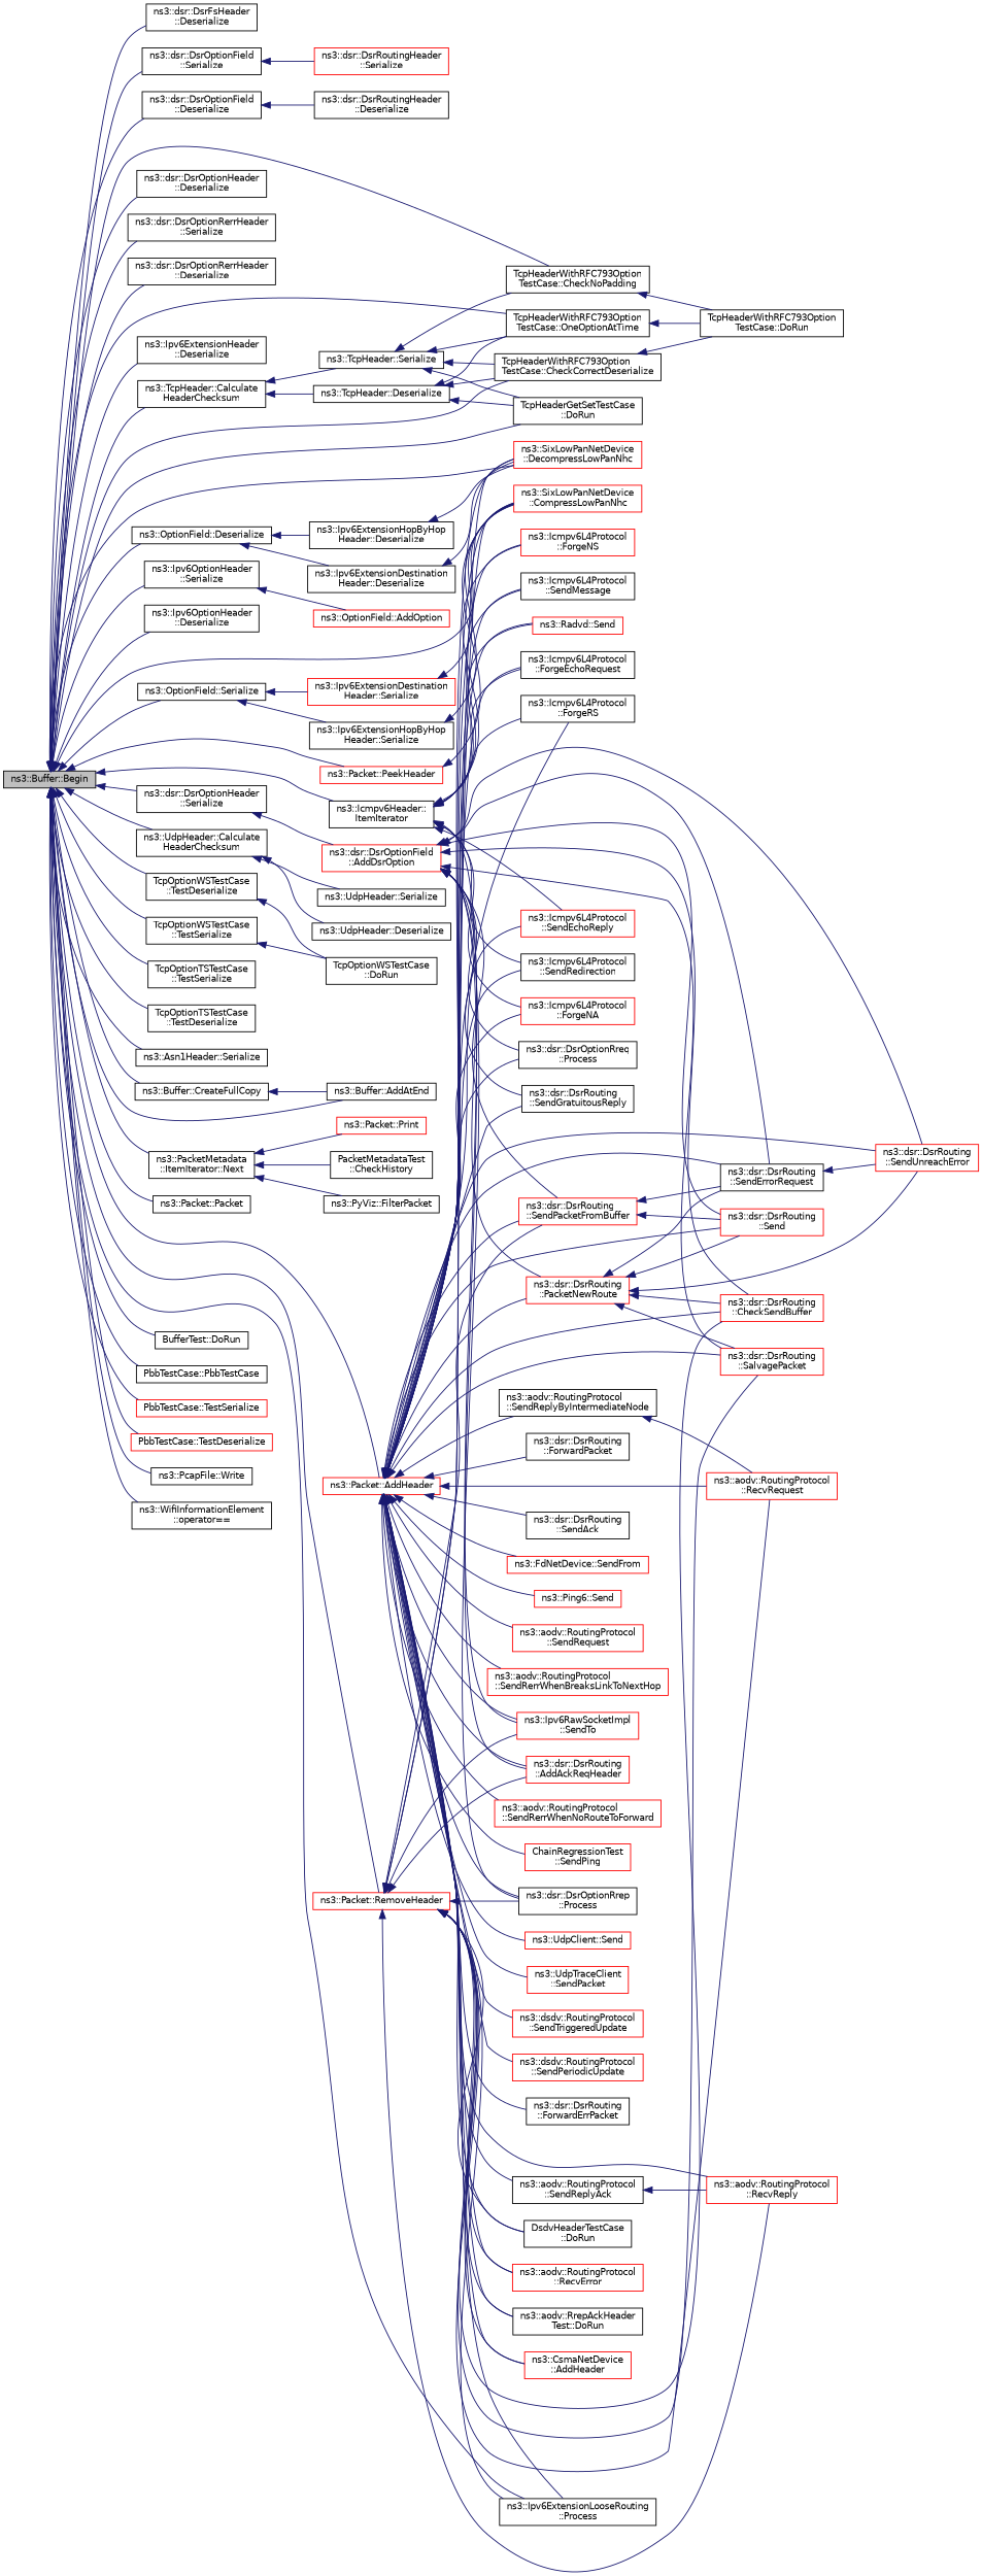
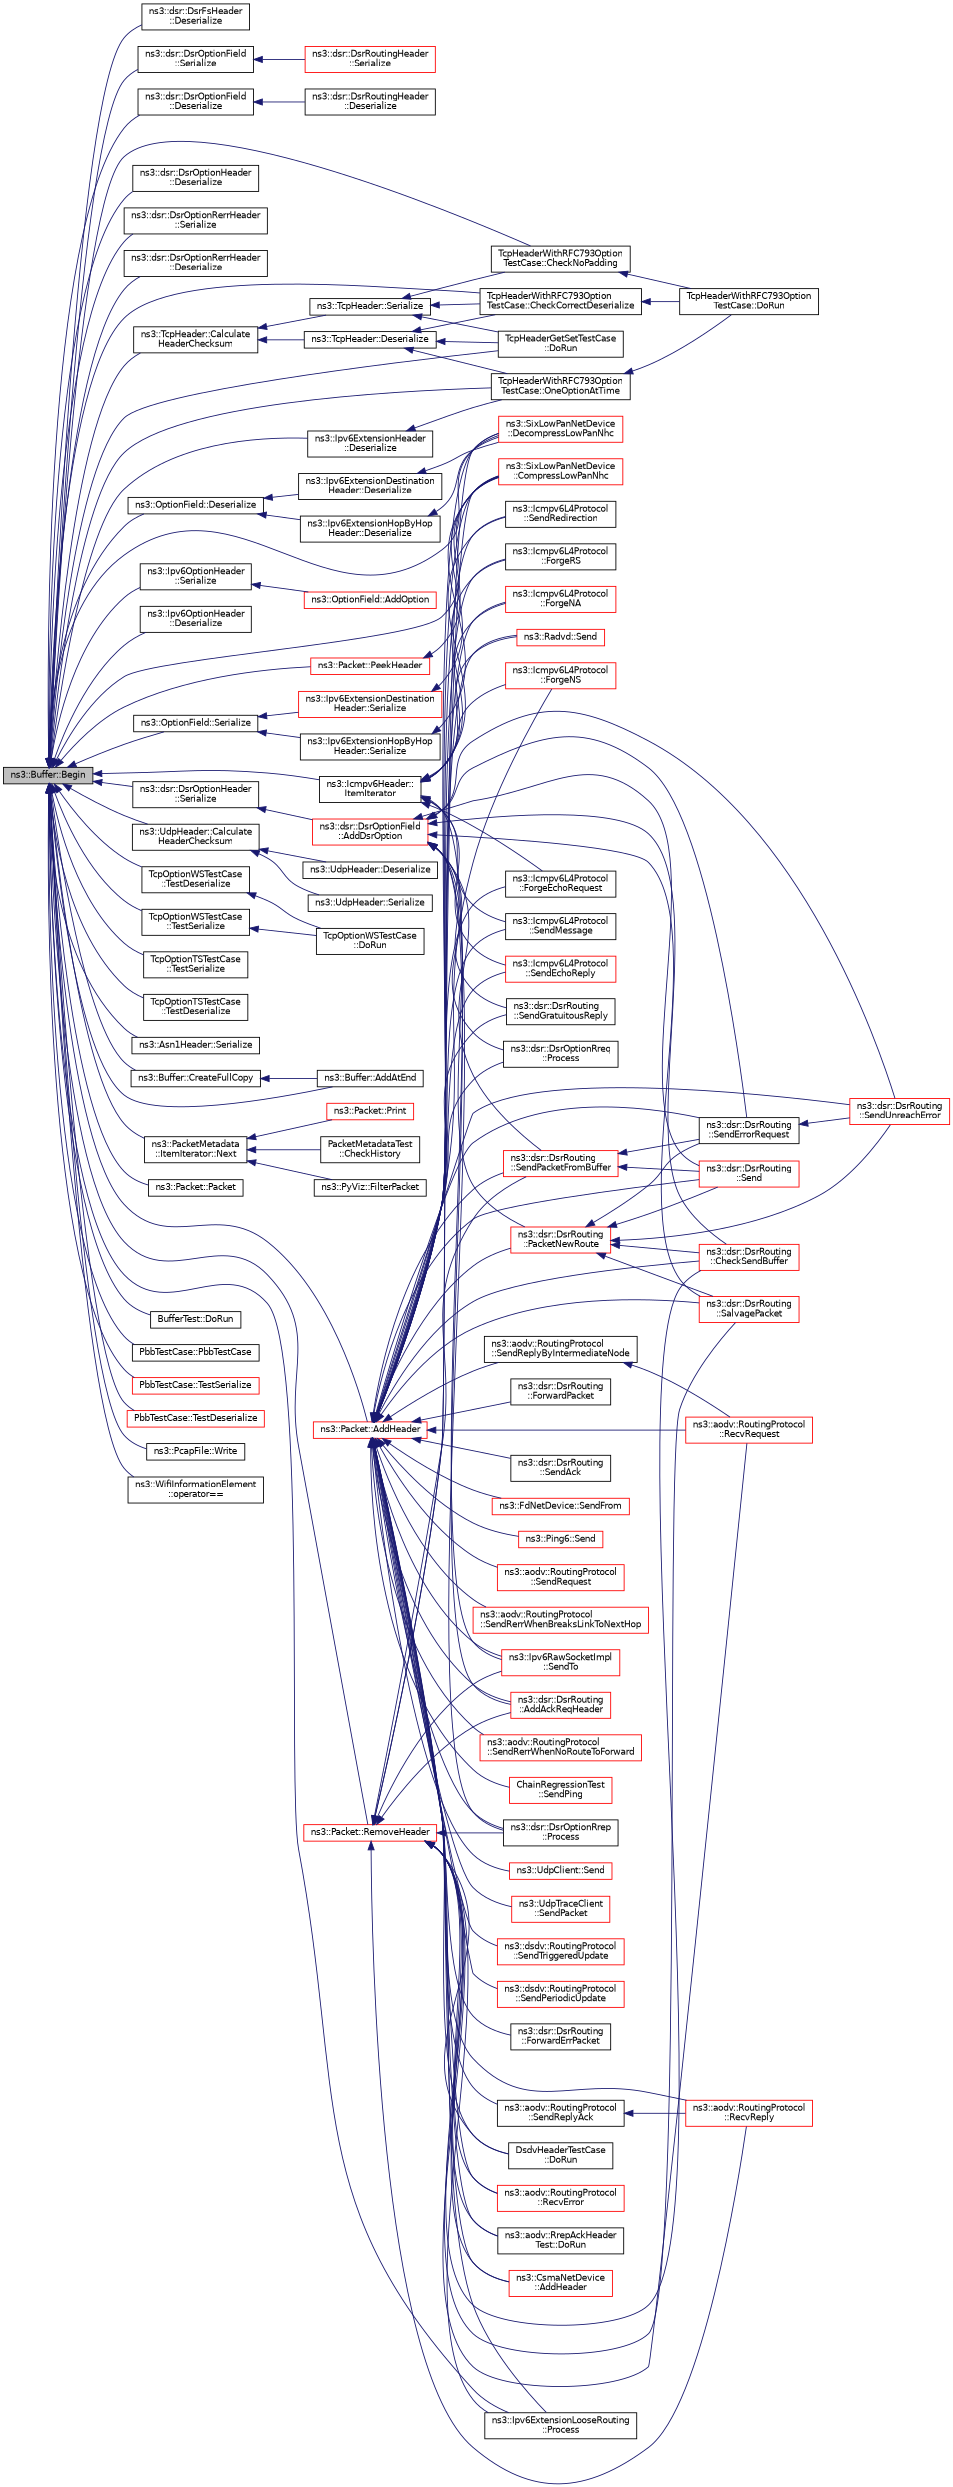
  digraph {
    rankdir=LR
    node [color=black fillcolor=white fontname=Helvetica fontsize=10 shape=record style=filled]
    edge [color=midnightblue dir=back fontname=Helvetica fontsize=10 labelfontname=Helvetica labelfontsize=10 style=solid]
    n1 [fillcolor=grey75 fontcolor=black height=0.2 label="ns3::Buffer::Begin" width=0.4]
    n2 [height=0.2 label="ns3::dsr::DsrFsHeader\l::Deserialize" width=0.4]
    n3 [height=0.2 label="ns3::dsr::DsrOptionField\l::Serialize" width=0.4]
    n4 [height=0.2 label="ns3::dsr::DsrOptionField\l::Deserialize" width=0.4]
    n5 [height=0.2 label="ns3::dsr::DsrOptionHeader\l::Serialize" width=0.4]
    n6 [height=0.2 label="ns3::dsr::DsrOptionHeader\l::Deserialize" width=0.4]
    n7 [height=0.2 label="ns3::dsr::DsrOptionRerrHeader\l::Serialize" width=0.4]
    n8 [height=0.2 label="ns3::dsr::DsrOptionRerrHeader\l::Deserialize" width=0.4]
    n9 [height=0.2 label="ns3::Icmpv6Header::\lItemIterator" width=0.4]
    n10 [height=0.2 label="ns3::Ipv6ExtensionHeader\l::Deserialize" width=0.4]
    n11 [height=0.2 label="ns3::OptionField::Serialize" width=0.4]
    n12 [color=red height=0.2 label="ns3::SixLowPanNetDevice\l::CompressLowPanNhc" width=0.4]
    n13 [height=0.2 label="ns3::OptionField::Deserialize" width=0.4]
    n14 [color=red height=0.2 label="ns3::SixLowPanNetDevice\l::DecompressLowPanNhc" width=0.4]
    n15 [height=0.2 label="ns3::Ipv6ExtensionLooseRouting\l::Process" width=0.4]
    n16 [height=0.2 label="ns3::Ipv6OptionHeader\l::Serialize" width=0.4]
    n17 [height=0.2 label="ns3::Ipv6OptionHeader\l::Deserialize" width=0.4]
    n18 [height=0.2 label="ns3::TcpHeader::Calculate\lHeaderChecksum" width=0.4]
    n19 [height=0.2 label="TcpHeaderGetSetTestCase\l::DoRun" width=0.4]
    n20 [height=0.2 label="TcpHeaderWithRFC793Option\lTestCase::CheckCorrectDeserialize" width=0.4]
    n21 [height=0.2 label="TcpHeaderWithRFC793Option\lTestCase::CheckNoPadding" width=0.4]
    n22 [height=0.2 label="TcpHeaderWithRFC793Option\lTestCase::OneOptionAtTime" width=0.4]
    n23 [height=0.2 label="ns3::UdpHeader::Calculate\lHeaderChecksum" width=0.4]
    n24 [height=0.2 label="TcpOptionWSTestCase\l::TestSerialize" width=0.4]
    n25 [height=0.2 label="TcpOptionWSTestCase\l::TestDeserialize" width=0.4]
    n26 [height=0.2 label="TcpOptionTSTestCase\l::TestSerialize" width=0.4]
    n27 [height=0.2 label="TcpOptionTSTestCase\l::TestDeserialize" width=0.4]
    n28 [height=0.2 label="ns3::Asn1Header::Serialize" width=0.4]
    n29 [height=0.2 label="ns3::Buffer::AddAtEnd" width=0.4]
    n30 [height=0.2 label="ns3::Buffer::CreateFullCopy" width=0.4]
    n31 [height=0.2 label="ns3::PacketMetadata\l::ItemIterator::Next" width=0.4]
    n32 [height=0.2 label="ns3::Packet::Packet" width=0.4]
    n33 [color=red height=0.2 label="ns3::Packet::AddHeader" width=0.4]
    n34 [color=red height=0.2 label="ns3::Packet::RemoveHeader" width=0.4]
    n35 [color=red height=0.2 label="ns3::Packet::PeekHeader" width=0.4]
    n36 [height=0.2 label="BufferTest::DoRun" width=0.4]
    n37 [height=0.2 label="PbbTestCase::PbbTestCase" width=0.4]
    n38 [color=red height=0.2 label="PbbTestCase::TestSerialize" width=0.4]
    n39 [color=red height=0.2 label="PbbTestCase::TestDeserialize" width=0.4]
    n40 [height=0.2 label="ns3::PcapFile::Write" width=0.4]
    n41 [height=0.2 label="ns3::WifiInformationElement\l::operator==" width=0.4]
    n42 [color=red height=0.2 label="ns3::dsr::DsrRoutingHeader\l::Serialize" width=0.4]
    n43 [height=0.2 label="ns3::dsr::DsrRoutingHeader\l::Deserialize" width=0.4]
    n44 [color=red height=0.2 label="ns3::dsr::DsrOptionField\l::AddDsrOption" width=0.4]
    n45 [color=red height=0.2 label="ns3::Radvd::Send" width=0.4]
    n46 [height=0.2 label="ns3::Icmpv6L4Protocol\l::ForgeRS" width=0.4]
    n47 [height=0.2 label="ns3::Icmpv6L4Protocol\l::ForgeEchoRequest" width=0.4]
    n48 [height=0.2 label="ns3::Icmpv6L4Protocol\l::SendMessage" width=0.4]
    n49 [color=red height=0.2 label="ns3::Icmpv6L4Protocol\l::SendEchoReply" width=0.4]
    n50 [height=0.2 label="ns3::Icmpv6L4Protocol\l::SendRedirection" width=0.4]
    n51 [color=red height=0.2 label="ns3::Icmpv6L4Protocol\l::ForgeNA" width=0.4]
    n52 [color=red height=0.2 label="ns3::Icmpv6L4Protocol\l::ForgeNS" width=0.4]
    n53 [color=red height=0.2 label="ns3::Ipv6RawSocketImpl\l::SendTo" width=0.4]
    n54 [height=0.2 label="ns3::Ipv6ExtensionHopByHop\lHeader::Serialize" width=0.4]
    n55 [color=red height=0.2 label="ns3::Ipv6ExtensionDestination\lHeader::Serialize" width=0.4]
    n56 [height=0.2 label="ns3::Ipv6ExtensionHopByHop\lHeader::Deserialize" width=0.4]
    n57 [height=0.2 label="ns3::Ipv6ExtensionDestination\lHeader::Deserialize" width=0.4]
    n58 [color=red height=0.2 label="ns3::OptionField::AddOption" width=0.4]
    n59 [height=0.2 label="ns3::TcpHeader::Serialize" width=0.4]
    n60 [height=0.2 label="ns3::TcpHeader::Deserialize" width=0.4]
    n61 [height=0.2 label="TcpHeaderWithRFC793Option\lTestCase::DoRun" width=0.4]
    n62 [height=0.2 label="ns3::UdpHeader::Serialize" width=0.4]
    n63 [height=0.2 label="ns3::UdpHeader::Deserialize" width=0.4]
    n64 [height=0.2 label="TcpOptionWSTestCase\l::DoRun" width=0.4]
    n65 [color=red height=0.2 label="ns3::Packet::Print" width=0.4]
    n66 [height=0.2 label="PacketMetadataTest\l::CheckHistory" width=0.4]
    n67 [height=0.2 label="ns3::PyViz::FilterPacket" width=0.4]
    n68 [height=0.2 label="ns3::dsr::DsrOptionRreq\l::Process" width=0.4]
    n69 [height=0.2 label="ns3::dsr::DsrOptionRrep\l::Process" width=0.4]
    n70 [color=red height=0.2 label="ns3::dsr::DsrRouting\l::CheckSendBuffer" width=0.4]
    n71 [color=red height=0.2 label="ns3::dsr::DsrRouting\l::PacketNewRoute" width=0.4]
    n72 [color=red height=0.2 label="ns3::dsr::DsrRouting\l::SendUnreachError" width=0.4]
    n73 [color=red height=0.2 label="ns3::dsr::DsrRouting\l::Send" width=0.4]
    n74 [color=red height=0.2 label="ns3::dsr::DsrRouting\l::SalvagePacket" width=0.4]
    n75 [height=0.2 label="ns3::dsr::DsrRouting\l::SendErrorRequest" width=0.4]
    n76 [color=red height=0.2 label="ns3::dsr::DsrRouting\l::AddAckReqHeader" width=0.4]
    n77 [color=red height=0.2 label="ns3::dsr::DsrRouting\l::SendPacketFromBuffer" width=0.4]
    n78 [height=0.2 label="ns3::dsr::DsrRouting\l::SendGratuitousReply" width=0.4]
    n79 [color=red height=0.2 label="ns3::aodv::RoutingProtocol\l::SendRequest" width=0.4]
    n80 [color=red height=0.2 label="ns3::aodv::RoutingProtocol\l::RecvRequest" width=0.4]
    n81 [height=0.2 label="ns3::aodv::RoutingProtocol\l::SendReplyByIntermediateNode" width=0.4]
    n82 [height=0.2 label="ns3::aodv::RoutingProtocol\l::SendReplyAck" width=0.4]
    n83 [color=red height=0.2 label="ns3::aodv::RoutingProtocol\l::RecvReply" width=0.4]
    n84 [color=red height=0.2 label="ns3::aodv::RoutingProtocol\l::RecvError" width=0.4]
    n85 [color=red height=0.2 label="ns3::aodv::RoutingProtocol\l::SendRerrWhenBreaksLinkToNextHop" width=0.4]
    n86 [color=red height=0.2 label="ns3::aodv::RoutingProtocol\l::SendRerrWhenNoRouteToForward" width=0.4]
    n87 [color=red height=0.2 label="ChainRegressionTest\l::SendPing" width=0.4]
    n88 [height=0.2 label="ns3::aodv::RrepAckHeader\lTest::DoRun" width=0.4]
    n89 [color=red height=0.2 label="ns3::UdpClient::Send" width=0.4]
    n90 [color=red height=0.2 label="ns3::UdpTraceClient\l::SendPacket" width=0.4]
    n91 [color=red height=0.2 label="ns3::CsmaNetDevice\l::AddHeader" width=0.4]
    n92 [color=red height=0.2 label="ns3::dsdv::RoutingProtocol\l::SendTriggeredUpdate" width=0.4]
    n93 [color=red height=0.2 label="ns3::dsdv::RoutingProtocol\l::SendPeriodicUpdate" width=0.4]
    n94 [height=0.2 label="DsdvHeaderTestCase\l::DoRun" width=0.4]
    n95 [height=0.2 label="ns3::dsr::DsrRouting\l::ForwardErrPacket" width=0.4]
    n96 [height=0.2 label="ns3::dsr::DsrRouting\l::ForwardPacket" width=0.4]
    n97 [height=0.2 label="ns3::dsr::DsrRouting\l::SendAck" width=0.4]
    n98 [color=red height=0.2 label="ns3::FdNetDevice::SendFrom" width=0.4]
    n99 [color=red height=0.2 label="ns3::Ping6::Send" width=0.4]
    n1 -> n2
    n1 -> n3
    n1 -> n4
    n1 -> n5
    n1 -> n6
    n1 -> n7
    n1 -> n8
    n1 -> n9
    n1 -> n10
    n1 -> n11
    n1 -> n12
    n1 -> n13
    n1 -> n14
    n1 -> n15
    n1 -> n16
    n1 -> n17
    n1 -> n18
    n1 -> n19
    n1 -> n20
    n1 -> n21
    n1 -> n22
    n1 -> n23
    n1 -> n24
    n1 -> n25
    n1 -> n26
    n1 -> n27
    n1 -> n28
    n1 -> n29
    n1 -> n30
    n1 -> n31
    n1 -> n32
    n1 -> n33
    n1 -> n34
    n1 -> n35
    n1 -> n36
    n1 -> n37
    n1 -> n38
    n1 -> n39
    n1 -> n40
    n1 -> n41
    n3 -> n42
    n4 -> n43
    n5 -> n44
    n9 -> n45
    n9 -> n46
    n9 -> n47
    n9 -> n48
    n9 -> n49
    n9 -> n50
    n9 -> n51
    n9 -> n52
    n9 -> n53
    n11 -> n54
    n11 -> n55
    n13 -> n56
    n13 -> n57
    n16 -> n58
    n18 -> n59
    n18 -> n60
    n20 -> n61
    n21 -> n61
    n22 -> n61
    n23 -> n62
    n23 -> n63
    n24 -> n64
    n25 -> n64
    n30 -> n29
    n31 -> n65
    n31 -> n66
    n31 -> n67
    n33 -> n12
    n33 -> n14
    n33 -> n15
    n33 -> n45
    n33 -> n46
    n33 -> n47
    n33 -> n48
    n33 -> n49
    n33 -> n50
    n33 -> n51
    n33 -> n52
    n33 -> n53
    n33 -> n68
    n33 -> n69
    n33 -> n70
    n33 -> n71
    n33 -> n72
    n33 -> n73
    n33 -> n74
    n33 -> n75
    n33 -> n76
    n33 -> n77
    n33 -> n78
    n33 -> n79
    n33 -> n80
    n33 -> n81
    n33 -> n82
    n33 -> n83
    n33 -> n84
    n33 -> n85
    n33 -> n86
    n33 -> n87
    n33 -> n88
    n33 -> n89
    n33 -> n90
    n33 -> n91
    n33 -> n92
    n33 -> n93
    n33 -> n94
    n33 -> n95
    n33 -> n96
    n33 -> n97
    n33 -> n98
    n33 -> n99
    n34 -> n12
    n34 -> n14
    n34 -> n15
    n34 -> n53
    n34 -> n69
    n34 -> n70
    n34 -> n74
    n34 -> n76
    n34 -> n77
    n34 -> n80
    n34 -> n83
    n34 -> n84
    n34 -> n88
    n34 -> n91
    n34 -> n94
    n35 -> n12
    n44 -> n68
    n44 -> n69
    n44 -> n70
    n44 -> n71
    n44 -> n72
    n44 -> n73
    n44 -> n74
    n44 -> n75
    n44 -> n76
    n44 -> n77
    n44 -> n78
    n54 -> n12
    n55 -> n12
    n56 -> n14
    n57 -> n14
    n59 -> n19
    n59 -> n20
    n59 -> n21
-   n59 -> n22
+   n10 -> n22
    n60 -> n19
    n60 -> n20
    n60 -> n22
    n71 -> n70
    n71 -> n72
    n71 -> n73
    n71 -> n74
    n71 -> n75
    n75 -> n72
    n77 -> n73
    n77 -> n75
    n81 -> n80
    n82 -> n83
  }
